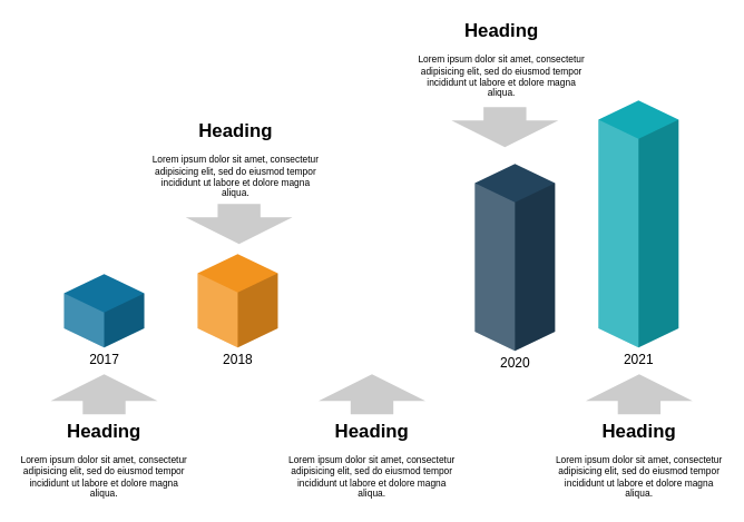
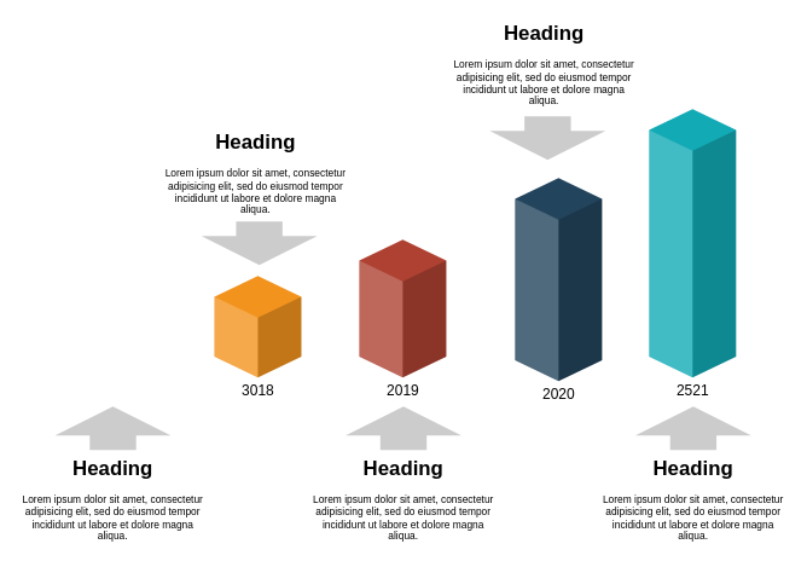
  <mxCell id="0" />
  <mxCell id="1" parent="0" />
  <mxCell id="2" value="" style="html=1;shadow=0;dashed=0;align=center;verticalAlign=middle;shape=mxgraph.arrows2.arrow;dy=0.6;dx=40;direction=north;notch=0;strokeWidth=2;fillColor=#CCCCCC;fontSize=14;fontColor=#000000;strokeColor=none;" parent="1" vertex="1"><mxGeometry x="75" y="560" width="160" height="60" as="geometry" /></mxCell>
- <mxCell id="3" value="2017" style="verticalLabelPosition=bottom;verticalAlign=top;html=1;shape=mxgraph.infographic.shadedCube;isoAngle=15;fillColor=#10739E;strokeColor=none;fontFamily=Helvetica;fontSize=20;align=center;strokeWidth=2;" parent="1" vertex="1"><mxGeometry x="95" y="410" width="120" height="110" as="geometry" /></mxCell>
- <mxCell id="4" value="2018" style="verticalLabelPosition=bottom;verticalAlign=top;html=1;shape=mxgraph.infographic.shadedCube;isoAngle=15;fillColor=#F2931E;strokeColor=none;fontFamily=Helvetica;fontSize=20;align=center;strokeWidth=2;" parent="1" vertex="1"><mxGeometry x="295" y="380" width="120" height="140" as="geometry" /></mxCell>
+ <mxCell id="4" value="3018" style="verticalLabelPosition=bottom;verticalAlign=top;html=1;shape=mxgraph.infographic.shadedCube;isoAngle=15;fillColor=#F2931E;strokeColor=none;fontFamily=Helvetica;fontSize=20;align=center;strokeWidth=2;" parent="1" vertex="1"><mxGeometry x="295" y="380" width="120" height="140" as="geometry" /></mxCell>
+ <mxCell id="5" value="2019" style="verticalLabelPosition=bottom;verticalAlign=top;html=1;shape=mxgraph.infographic.shadedCube;isoAngle=15;fillColor=#AE4132;strokeColor=none;fontFamily=Helvetica;fontSize=20;align=center;strokeWidth=2;" parent="1" vertex="1"><mxGeometry x="495" y="330" width="120" height="190" as="geometry" /></mxCell>
  <mxCell id="6" value="2020" style="verticalLabelPosition=bottom;verticalAlign=top;html=1;shape=mxgraph.infographic.shadedCube;isoAngle=15;fillColor=#23445D;strokeColor=none;fontFamily=Helvetica;fontSize=20;align=center;strokeWidth=2;" parent="1" vertex="1"><mxGeometry x="710" y="245" width="120" height="280" as="geometry" /></mxCell>
- <mxCell id="7" value="2021" style="verticalLabelPosition=bottom;verticalAlign=top;html=1;shape=mxgraph.infographic.shadedCube;isoAngle=15;fillColor=#12AAB5;strokeColor=none;fontFamily=Helvetica;fontSize=20;align=center;strokeWidth=2;direction=east;" parent="1" vertex="1"><mxGeometry x="895" y="150" width="120" height="370" as="geometry" /></mxCell>
+ <mxCell id="7" value="2521" style="verticalLabelPosition=bottom;verticalAlign=top;html=1;shape=mxgraph.infographic.shadedCube;isoAngle=15;fillColor=#12AAB5;strokeColor=none;fontFamily=Helvetica;fontSize=20;align=center;strokeWidth=2;direction=east;" parent="1" vertex="1"><mxGeometry x="895" y="150" width="120" height="370" as="geometry" /></mxCell>
  <mxCell id="8" value="&lt;h1&gt;Heading&lt;/h1&gt;&lt;p&gt;Lorem ipsum dolor sit amet, consectetur adipisicing elit, sed do eiusmod tempor incididunt ut labore et dolore magna aliqua.&lt;/p&gt;" style="text;html=1;spacing=5;spacingTop=-20;whiteSpace=wrap;overflow=hidden;strokeWidth=2;fillColor=none;gradientColor=none;fontSize=14;align=center;" parent="1" vertex="1"><mxGeometry x="20" y="620" width="270" height="140" as="geometry" /></mxCell>
  <mxCell id="9" value="&lt;h1&gt;Heading&lt;/h1&gt;&lt;p&gt;Lorem ipsum dolor sit amet, consectetur adipisicing elit, sed do eiusmod tempor incididunt ut labore et dolore magna aliqua.&lt;/p&gt;" style="text;html=1;spacing=5;spacingTop=-20;whiteSpace=wrap;overflow=hidden;strokeWidth=2;fillColor=none;gradientColor=none;fontSize=14;align=center;" parent="1" vertex="1"><mxGeometry x="217" y="170" width="270" height="140" as="geometry" /></mxCell>
  <mxCell id="10" value="&lt;h1&gt;Heading&lt;/h1&gt;&lt;p&gt;Lorem ipsum dolor sit amet, consectetur adipisicing elit, sed do eiusmod tempor incididunt ut labore et dolore magna aliqua.&lt;/p&gt;" style="text;html=1;spacing=5;spacingTop=-20;whiteSpace=wrap;overflow=hidden;strokeWidth=2;fillColor=none;gradientColor=none;fontSize=14;align=center;" parent="1" vertex="1"><mxGeometry x="421" y="620" width="270" height="140" as="geometry" /></mxCell>
  <mxCell id="11" value="&lt;h1&gt;Heading&lt;/h1&gt;&lt;p&gt;Lorem ipsum dolor sit amet, consectetur adipisicing elit, sed do eiusmod tempor incididunt ut labore et dolore magna aliqua.&lt;/p&gt;" style="text;html=1;spacing=5;spacingTop=-20;whiteSpace=wrap;overflow=hidden;strokeWidth=2;fillColor=none;gradientColor=none;fontSize=14;align=center;" parent="1" vertex="1"><mxGeometry x="821" y="620" width="270" height="140" as="geometry" /></mxCell>
  <mxCell id="12" value="&lt;h1&gt;Heading&lt;/h1&gt;&lt;p&gt;Lorem ipsum dolor sit amet, consectetur adipisicing elit, sed do eiusmod tempor incididunt ut labore et dolore magna aliqua.&lt;/p&gt;" style="text;html=1;spacing=5;spacingTop=-20;whiteSpace=wrap;overflow=hidden;strokeWidth=2;fillColor=none;gradientColor=none;fontSize=14;align=center;" parent="1" vertex="1"><mxGeometry x="615" y="20" width="270" height="140" as="geometry" /></mxCell>
  <mxCell id="13" value="" style="html=1;shadow=0;dashed=0;align=center;verticalAlign=middle;shape=mxgraph.arrows2.arrow;dy=0.6;dx=40;direction=north;notch=0;strokeWidth=2;fillColor=#CCCCCC;fontSize=14;fontColor=#000000;strokeColor=none;" parent="1" vertex="1"><mxGeometry x="476" y="560" width="160" height="60" as="geometry" /></mxCell>
  <mxCell id="14" value="" style="html=1;shadow=0;dashed=0;align=center;verticalAlign=middle;shape=mxgraph.arrows2.arrow;dy=0.6;dx=40;direction=north;notch=0;strokeWidth=2;fillColor=#CCCCCC;fontSize=14;fontColor=#000000;strokeColor=none;" parent="1" vertex="1"><mxGeometry x="876" y="560" width="160" height="60" as="geometry" /></mxCell>
  <mxCell id="15" value="" style="html=1;shadow=0;dashed=0;align=center;verticalAlign=middle;shape=mxgraph.arrows2.arrow;dy=0.6;dx=40;direction=north;notch=0;strokeWidth=2;fillColor=#CCCCCC;fontSize=14;fontColor=#000000;strokeColor=none;flipV=1;" parent="1" vertex="1"><mxGeometry x="277" y="305" width="160" height="60" as="geometry" /></mxCell>
  <mxCell id="16" value="" style="html=1;shadow=0;dashed=0;align=center;verticalAlign=middle;shape=mxgraph.arrows2.arrow;dy=0.6;dx=40;direction=north;notch=0;strokeWidth=2;fillColor=#CCCCCC;fontSize=14;fontColor=#000000;strokeColor=none;flipV=1;" parent="1" vertex="1"><mxGeometry x="675" y="160" width="160" height="60" as="geometry" /></mxCell>
